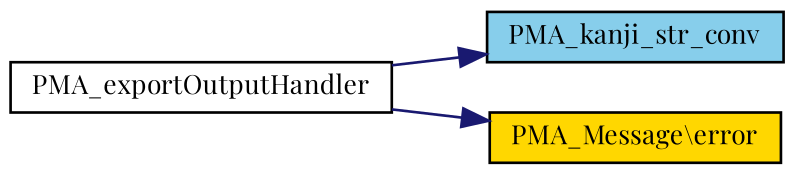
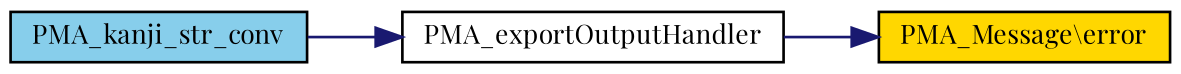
  digraph {
    rankdir=LR
    fontname="Playfair Display"
    node [color=black fontname="Playfair Display" fontsize=10 shape=record style=filled]
    edge [color=midnightblue fontname="Playfair Display" fontsize=10 labelfontname=Helvetica labelfontsize=10 style=solid]
    n1 [fillcolor=white fontcolor=black height=0.2 label=PMA_exportOutputHandler width=0.4]
    n2 [fillcolor=skyblue height=0.2 label=PMA_kanji_str_conv width=0.4]
    n3 [fillcolor=gold height=0.2 label="PMA_Message\\error" width=0.4]
-   n1 -> n2
+   n2 -> n1
    n1 -> n3
  }
